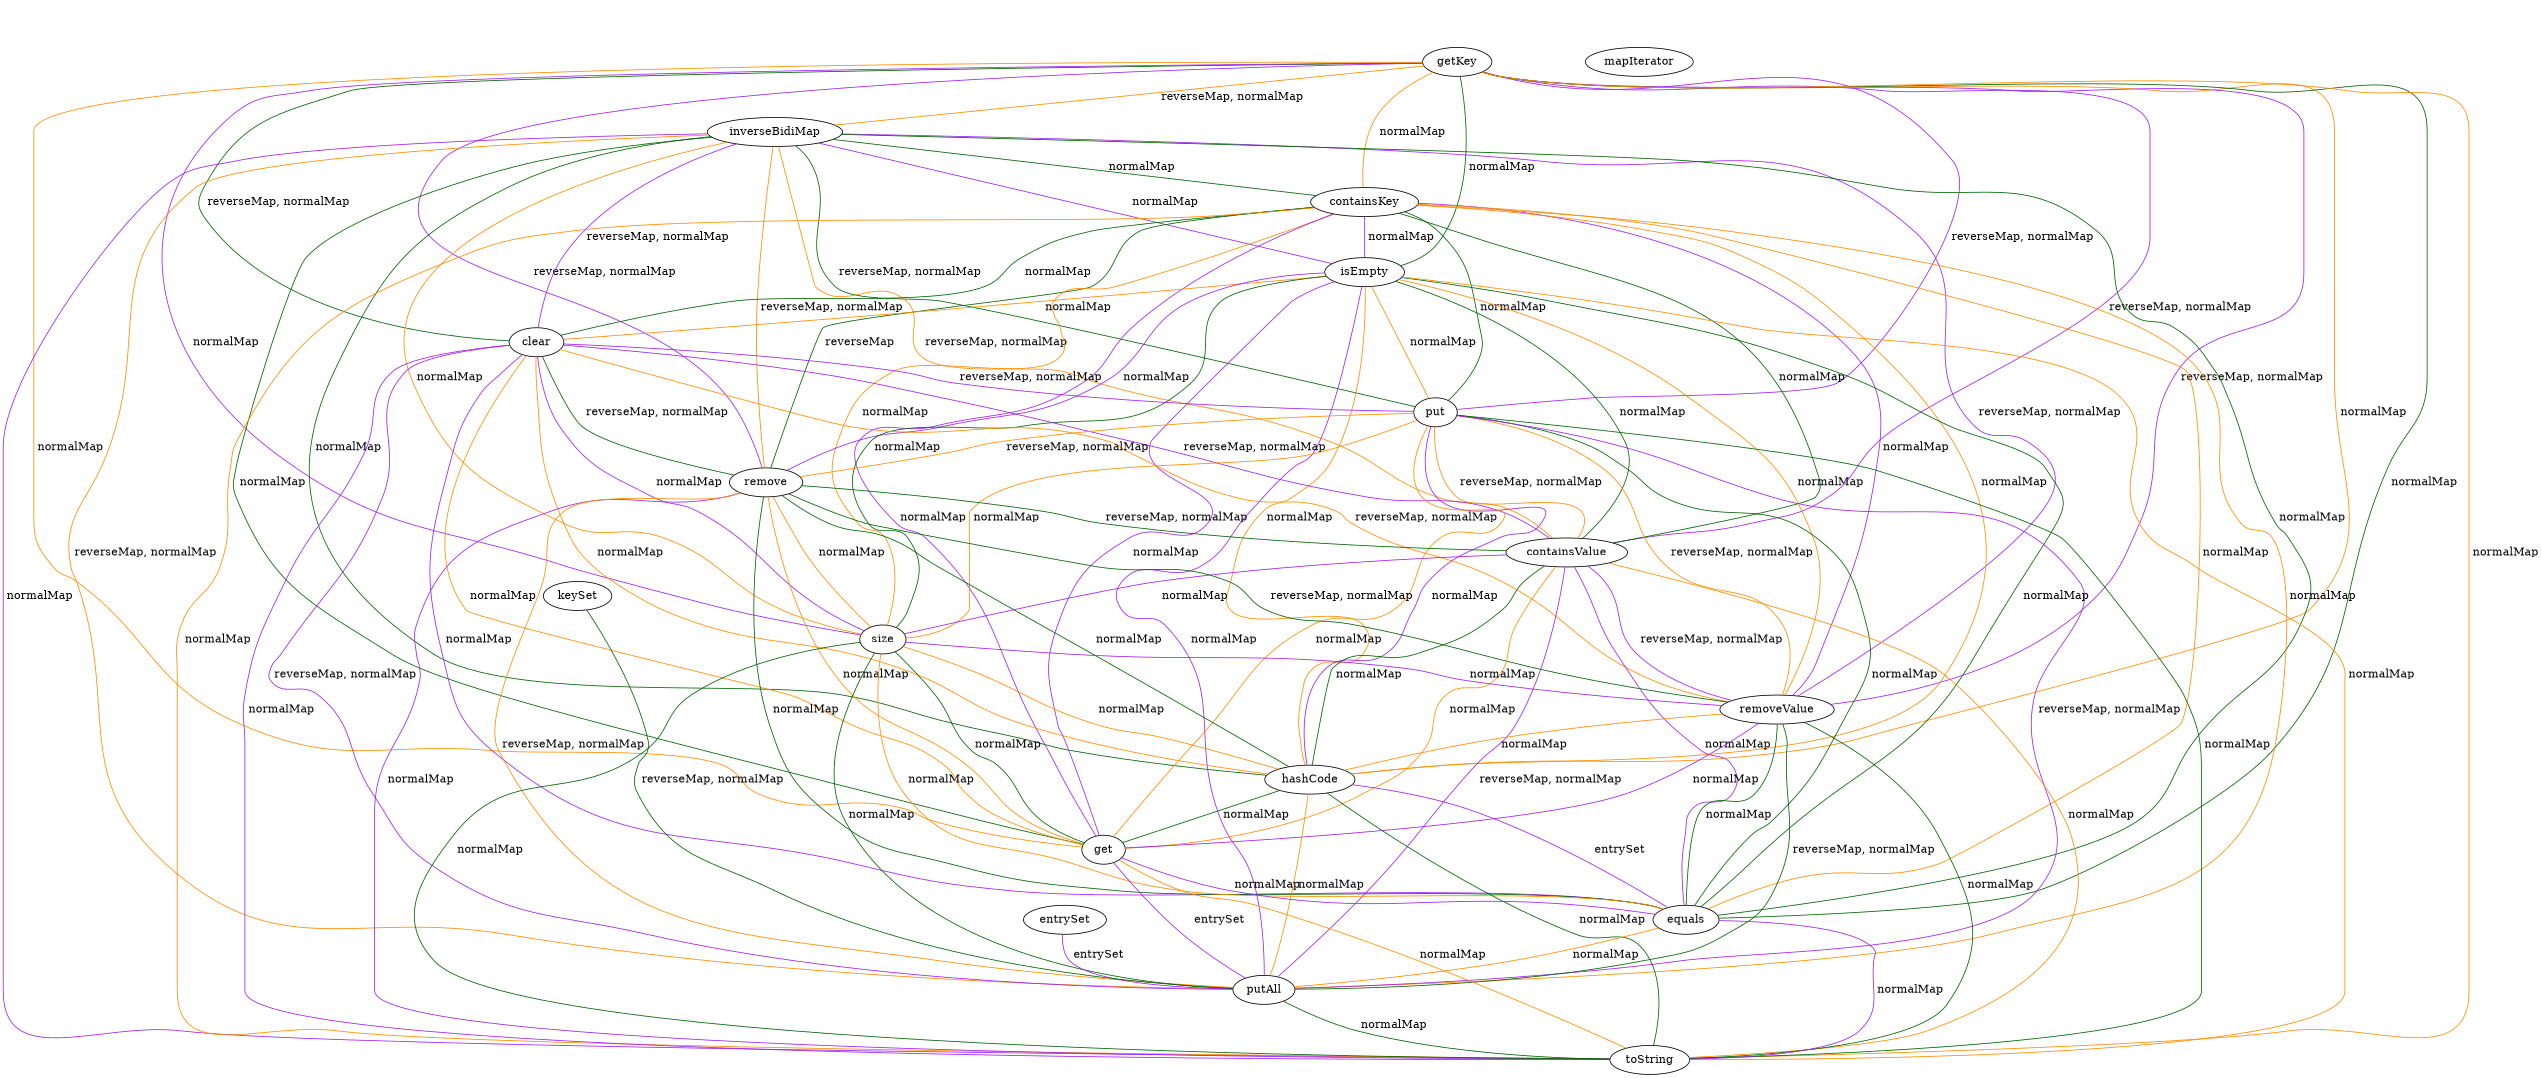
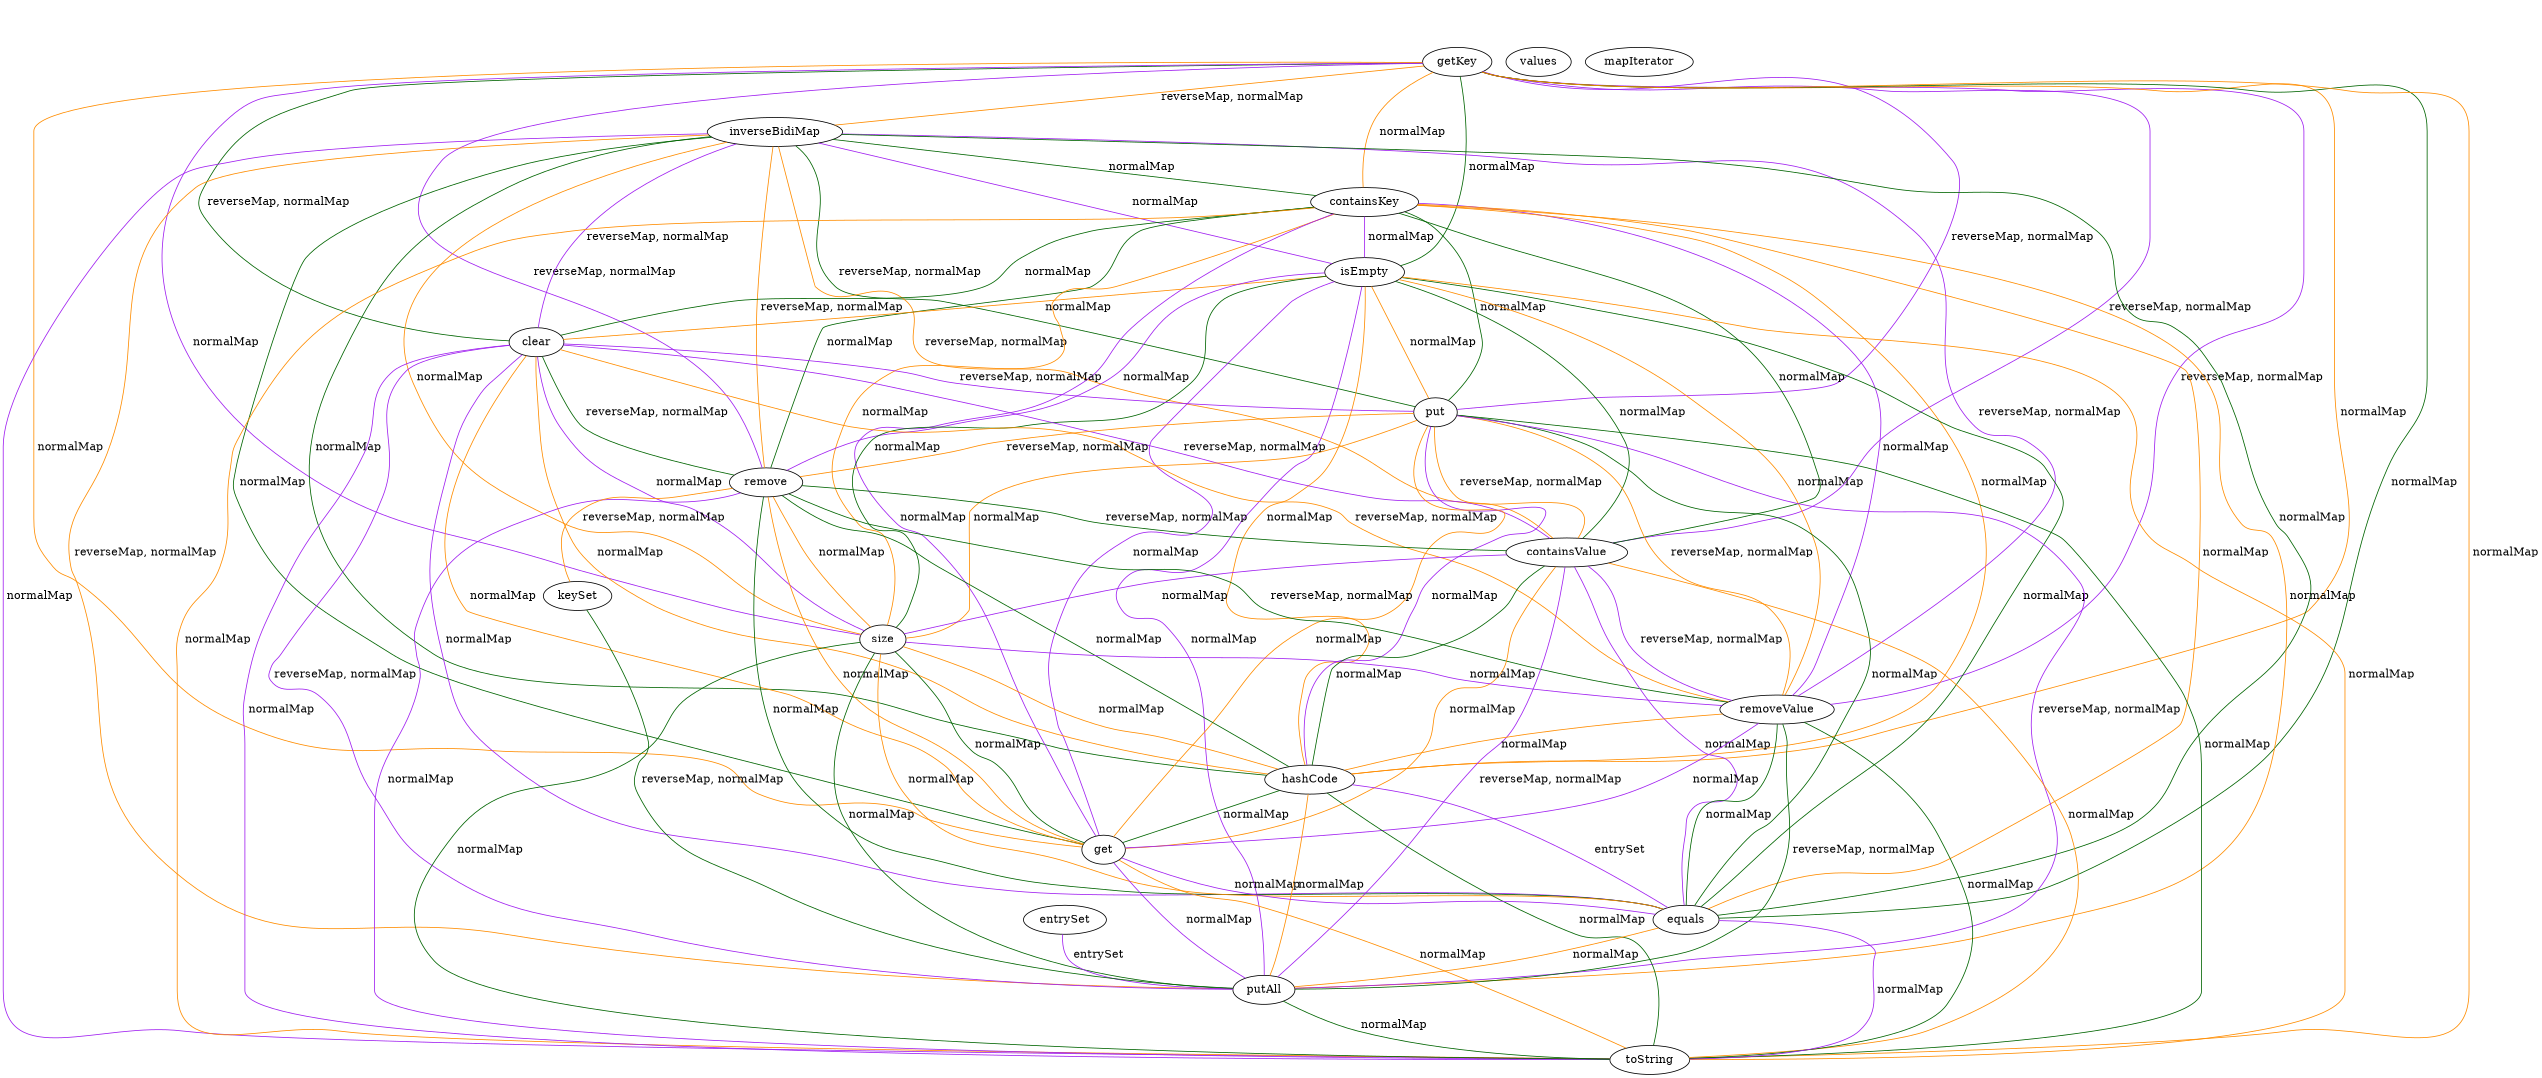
  digraph {
    edge [color=darkorange dir=none]
    getKey
    inverseBidiMap
    containsKey
    isEmpty
    clear
    put
    remove
    containsValue
    size
    removeValue
    hashCode
    get
    equals
    toString
    putAll
    entrySet
+   values
    mapIterator
    keySet
    getKey -> inverseBidiMap [label=" reverseMap, normalMap"]
    getKey -> containsKey [label=" normalMap"]
    getKey -> isEmpty [color=darkgreen label=" normalMap"]
    getKey -> clear [color=darkgreen label=" reverseMap, normalMap"]
    getKey -> put [color=purple label=" reverseMap, normalMap"]
    getKey -> remove [color=purple label=" reverseMap, normalMap"]
    getKey -> containsValue [color=purple label=" reverseMap, normalMap"]
    getKey -> size [color=purple label=" normalMap"]
    getKey -> removeValue [color=purple label=" reverseMap, normalMap"]
    getKey -> hashCode [label=" normalMap"]
    getKey -> get [label=" normalMap"]
    getKey -> equals [color=darkgreen label=" normalMap"]
    getKey -> toString [label=" normalMap"]
    inverseBidiMap -> containsKey [color=darkgreen label=" normalMap"]
    inverseBidiMap -> isEmpty [color=purple label=" normalMap"]
    inverseBidiMap -> clear [color=purple label=" reverseMap, normalMap"]
    inverseBidiMap -> put [color=darkgreen label=" reverseMap, normalMap"]
    inverseBidiMap -> remove [label=" reverseMap, normalMap"]
    inverseBidiMap -> containsValue [label=" reverseMap, normalMap"]
    inverseBidiMap -> size [label=" normalMap"]
    inverseBidiMap -> removeValue [color=purple label=" reverseMap, normalMap"]
    inverseBidiMap -> hashCode [color=darkgreen label=" normalMap"]
    inverseBidiMap -> get [color=darkgreen label=" normalMap"]
    inverseBidiMap -> equals [color=darkgreen label=" normalMap"]
    inverseBidiMap -> toString [color=purple label=" normalMap"]
    inverseBidiMap -> putAll [label=" reverseMap, normalMap"]
    containsKey -> isEmpty [color=purple label=" normalMap"]
    containsKey -> clear [color=darkgreen label=" normalMap"]
    containsKey -> put [color=darkgreen label=" normalMap"]
-   containsKey -> remove [color=darkgreen label=" reverseMap"]
+   containsKey -> remove [color=darkgreen label=" normalMap"]
    containsKey -> containsValue [color=darkgreen label=" normalMap"]
    containsKey -> size [label=" normalMap"]
    containsKey -> removeValue [color=purple label=" normalMap"]
    containsKey -> hashCode [label=" normalMap"]
    containsKey -> get [color=purple label=" normalMap"]
    containsKey -> equals [label=" normalMap"]
    containsKey -> toString [label=" normalMap"]
    containsKey -> putAll [label=" normalMap"]
    isEmpty -> clear [label=" normalMap"]
    isEmpty -> put [label=" normalMap"]
    isEmpty -> remove [color=purple label=" normalMap"]
    isEmpty -> containsValue [color=darkgreen label=" normalMap"]
    isEmpty -> size [color=darkgreen label=" normalMap"]
    isEmpty -> removeValue [label=" normalMap"]
    isEmpty -> hashCode [label=" normalMap"]
    isEmpty -> get [color=purple label=" normalMap"]
    isEmpty -> equals [color=darkgreen label=" normalMap"]
    isEmpty -> toString [label=" normalMap"]
    isEmpty -> putAll [color=purple label=" normalMap"]
    clear -> put [color=purple label=" reverseMap, normalMap"]
    clear -> remove [color=darkgreen label=" reverseMap, normalMap"]
    clear -> containsValue [color=purple label=" reverseMap, normalMap"]
    clear -> size [color=purple label=" normalMap"]
    clear -> removeValue [label=" reverseMap, normalMap"]
    clear -> hashCode [label=" normalMap"]
    clear -> get [label=" normalMap"]
    clear -> equals [color=purple label=" normalMap"]
    clear -> toString [color=purple label=" normalMap"]
    clear -> putAll [color=purple label=" reverseMap, normalMap"]
    put -> remove [label=" reverseMap, normalMap"]
    put -> containsValue [label=" reverseMap, normalMap"]
    put -> size [label=" normalMap"]
    put -> removeValue [label=" reverseMap, normalMap"]
    put -> hashCode [color=purple label=" normalMap"]
    put -> get [label=" normalMap"]
    put -> equals [color=darkgreen label=" normalMap"]
    put -> toString [color=darkgreen label=" normalMap"]
    put -> putAll [color=purple label=" reverseMap, normalMap"]
    remove -> containsValue [color=darkgreen label=" reverseMap, normalMap"]
    remove -> size [label=" normalMap"]
    remove -> removeValue [color=darkgreen label=" reverseMap, normalMap"]
    remove -> hashCode [color=darkgreen label=" normalMap"]
    remove -> get [label=" normalMap"]
    remove -> equals [color=darkgreen label=" normalMap"]
    remove -> toString [color=purple label=" normalMap"]
-   remove -> putAll [label=" reverseMap, normalMap"]
+   remove -> keySet [label=" reverseMap, normalMap"]
    containsValue -> size [color=purple label=" normalMap"]
    containsValue -> removeValue [color=purple label=" reverseMap, normalMap"]
    containsValue -> hashCode [color=darkgreen label=" normalMap"]
    containsValue -> get [label=" normalMap"]
    containsValue -> equals [color=purple label=" normalMap"]
    containsValue -> toString [label=" normalMap"]
    containsValue -> putAll [color=purple label=" reverseMap, normalMap"]
    size -> removeValue [color=purple label=" normalMap"]
    size -> hashCode [label=" normalMap"]
    size -> get [color=darkgreen label=" normalMap"]
    size -> equals [label=" normalMap"]
    size -> toString [color=darkgreen label=" normalMap"]
    size -> putAll [color=darkgreen label=" normalMap"]
    removeValue -> hashCode [label=" normalMap"]
    removeValue -> get [color=purple label=" normalMap"]
    removeValue -> equals [color=darkgreen label=" normalMap"]
    removeValue -> toString [color=darkgreen label=" normalMap"]
    removeValue -> putAll [color=darkgreen label=" reverseMap, normalMap"]
    hashCode -> get [color=darkgreen label=" normalMap"]
    hashCode -> equals [color=purple label=" entrySet"]
    hashCode -> toString [color=darkgreen label=" normalMap"]
    hashCode -> putAll [label=" normalMap"]
    get -> equals [color=purple label=" normalMap"]
    get -> toString [label=" normalMap"]
-   get -> putAll [color=purple label=" entrySet"]
+   get -> putAll [color=purple label=" normalMap"]
    equals -> toString [color=purple label=" normalMap"]
    equals -> putAll [label=" normalMap"]
    putAll -> toString [color=darkgreen label=" normalMap"]
    entrySet -> putAll [color=purple label=" entrySet"]
    keySet -> putAll [color=darkgreen label=" reverseMap, normalMap"]
  }
